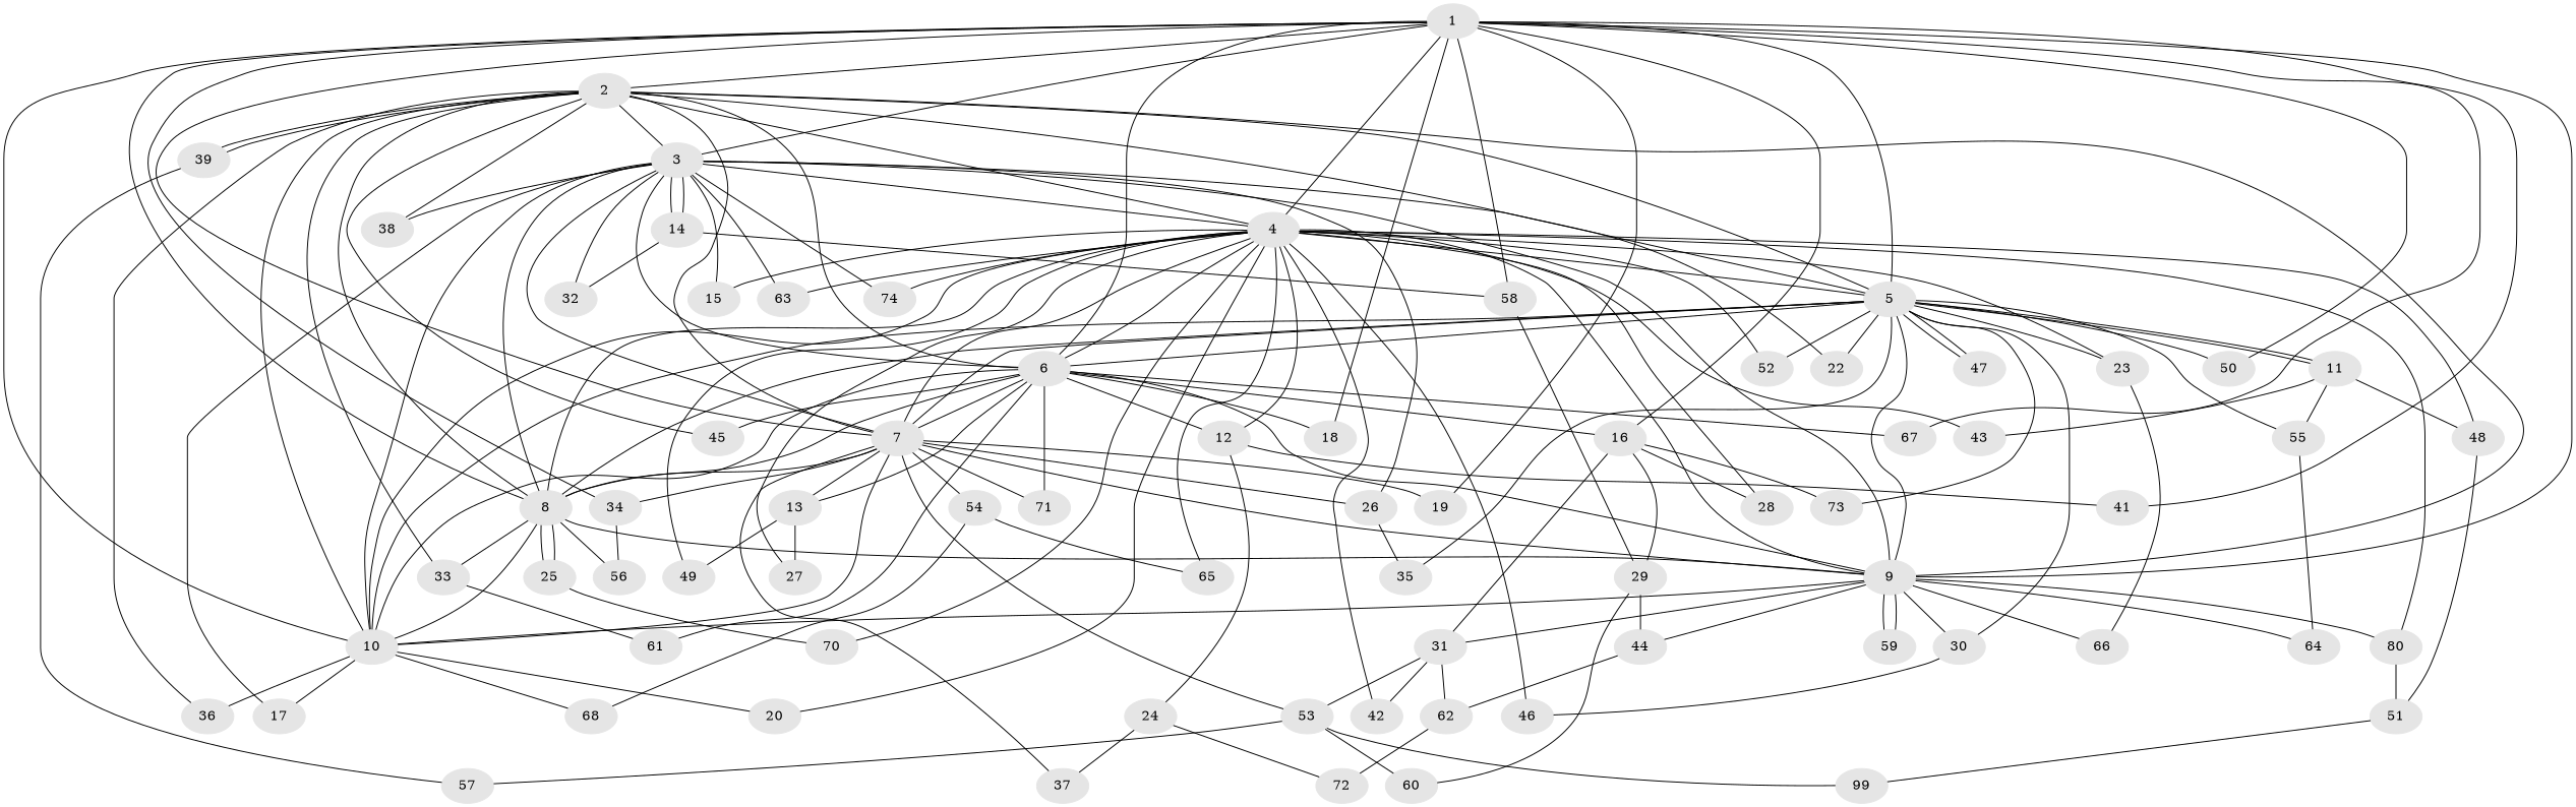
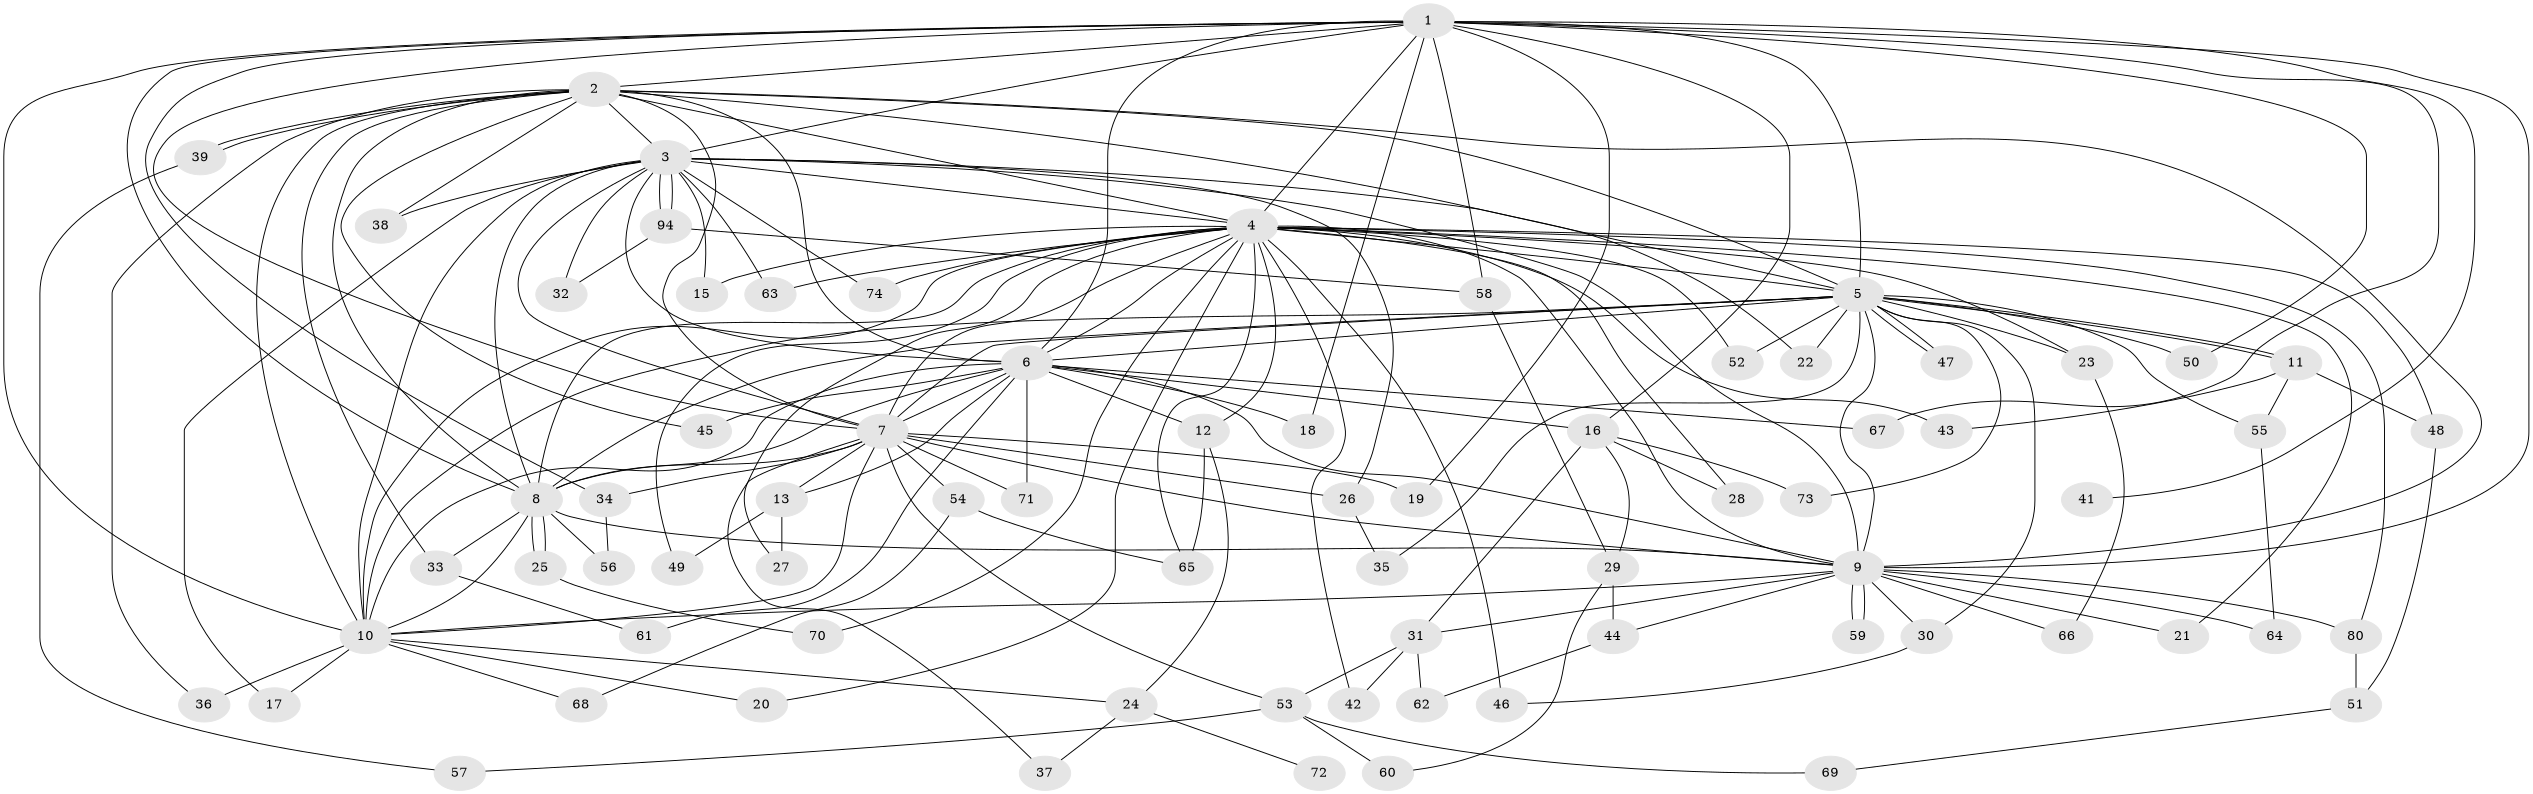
  graph {
    node [color=gray90 style=filled]
    1
    2
    3
    4
    5
    6
    7
    8
    9
    10
    16
    18
    19
    34
    41
    50
    58
    67
    22
    33
    36
    38
    39
    45
-   14
+   14 [label=94]
    15
    17
    26
    32
    63
    74
    12
    20
+   21
    23
    27
    28
    n38 [label=80]
    42
    43
    46
    48
    49
    52
    65
    70
    11
    30
    35
    47
    55
    73
    13
    61
    71
    37
    53
    54
    25
    56
    31
    44
    59
    64
    66
    24
    68
    29
    60
    57
    51
-   69 [label=99]
+   69
    62
    72
    1 -- 2
    1 -- 3
    1 -- 4
    1 -- 5
    1 -- 6
    1 -- 7
    1 -- 8
    1 -- 9
    1 -- 10
    1 -- 16
    1 -- 18
    1 -- 19
    1 -- 34
    1 -- 41
    1 -- 50
    1 -- 58
    1 -- 67
    2 -- 3
    2 -- 4
    2 -- 5
    2 -- 6
    2 -- 7
    2 -- 8
    2 -- 9
    2 -- 10
    2 -- 22
    2 -- 33
    2 -- 36
    2 -- 38
    2 -- 39
    2 -- 39
    2 -- 45
    3 -- 4
    3 -- 5
    3 -- 6
    3 -- 7
    3 -- 8
    3 -- 9
    3 -- 10
    3 -- 38
    3 -- 14
    3 -- 14
    3 -- 15
    3 -- 17
    3 -- 26
    3 -- 32
    3 -- 63
    3 -- 74
    4 -- 5
    4 -- 6
    4 -- 7
    4 -- 8
    4 -- 9
    4 -- 10
    4 -- 15
    4 -- 63
    4 -- 74
    4 -- 12
    4 -- 20
+   4 -- 21
    4 -- 23
    4 -- 27
    4 -- 28
    4 -- n38
    4 -- 42
    4 -- 43
    4 -- 46
    4 -- 48
    4 -- 49
    4 -- 52
    4 -- 65
    4 -- 70
    5 -- 6
    5 -- 7
    5 -- 8
    5 -- 9
    5 -- 10
    5 -- 50
    5 -- 22
    5 -- 23
    5 -- 52
    5 -- 11
    5 -- 11
    5 -- 30
    5 -- 35
    5 -- 47
    5 -- 47
    5 -- 55
    5 -- 73
    6 -- 7
    6 -- 8
    6 -- 9
    6 -- 10
    6 -- 16
    6 -- 18
    6 -- 67
    6 -- 45
    6 -- 12
    6 -- 13
    6 -- 61
    6 -- 71
    7 -- 8
    7 -- 9
    7 -- 10
    7 -- 19
    7 -- 34
    7 -- 26
    7 -- 13
    7 -- 71
    7 -- 37
    7 -- 53
    7 -- 54
    8 -- 9
    8 -- 10
    8 -- 33
    8 -- 25
    8 -- 25
    8 -- 56
    9 -- 10
+   9 -- 21
    9 -- n38
    9 -- 30
    9 -- 31
    9 -- 44
    9 -- 59
    9 -- 59
    9 -- 64
    9 -- 66
    10 -- 36
    10 -- 17
    10 -- 20
+   10 -- 24
    10 -- 68
    16 -- 28
    16 -- 73
    16 -- 31
    16 -- 29
    34 -- 56
    58 -- 29
    33 -- 61
    39 -- 57
    14 -- 58
    14 -- 32
    26 -- 35
-   12 -- 41
+   12 -- 65
    12 -- 24
    23 -- 66
    n38 -- 51
    48 -- 51
    11 -- 43
    11 -- 48
    11 -- 55
    30 -- 46
    55 -- 64
    13 -- 27
    13 -- 49
    53 -- 60
    53 -- 57
    53 -- 69
    54 -- 65
    54 -- 68
    25 -- 70
    31 -- 42
    31 -- 53
    31 -- 62
    44 -- 62
    24 -- 37
    24 -- 72
    29 -- 44
    29 -- 60
    51 -- 69
-   62 -- 72
  }
